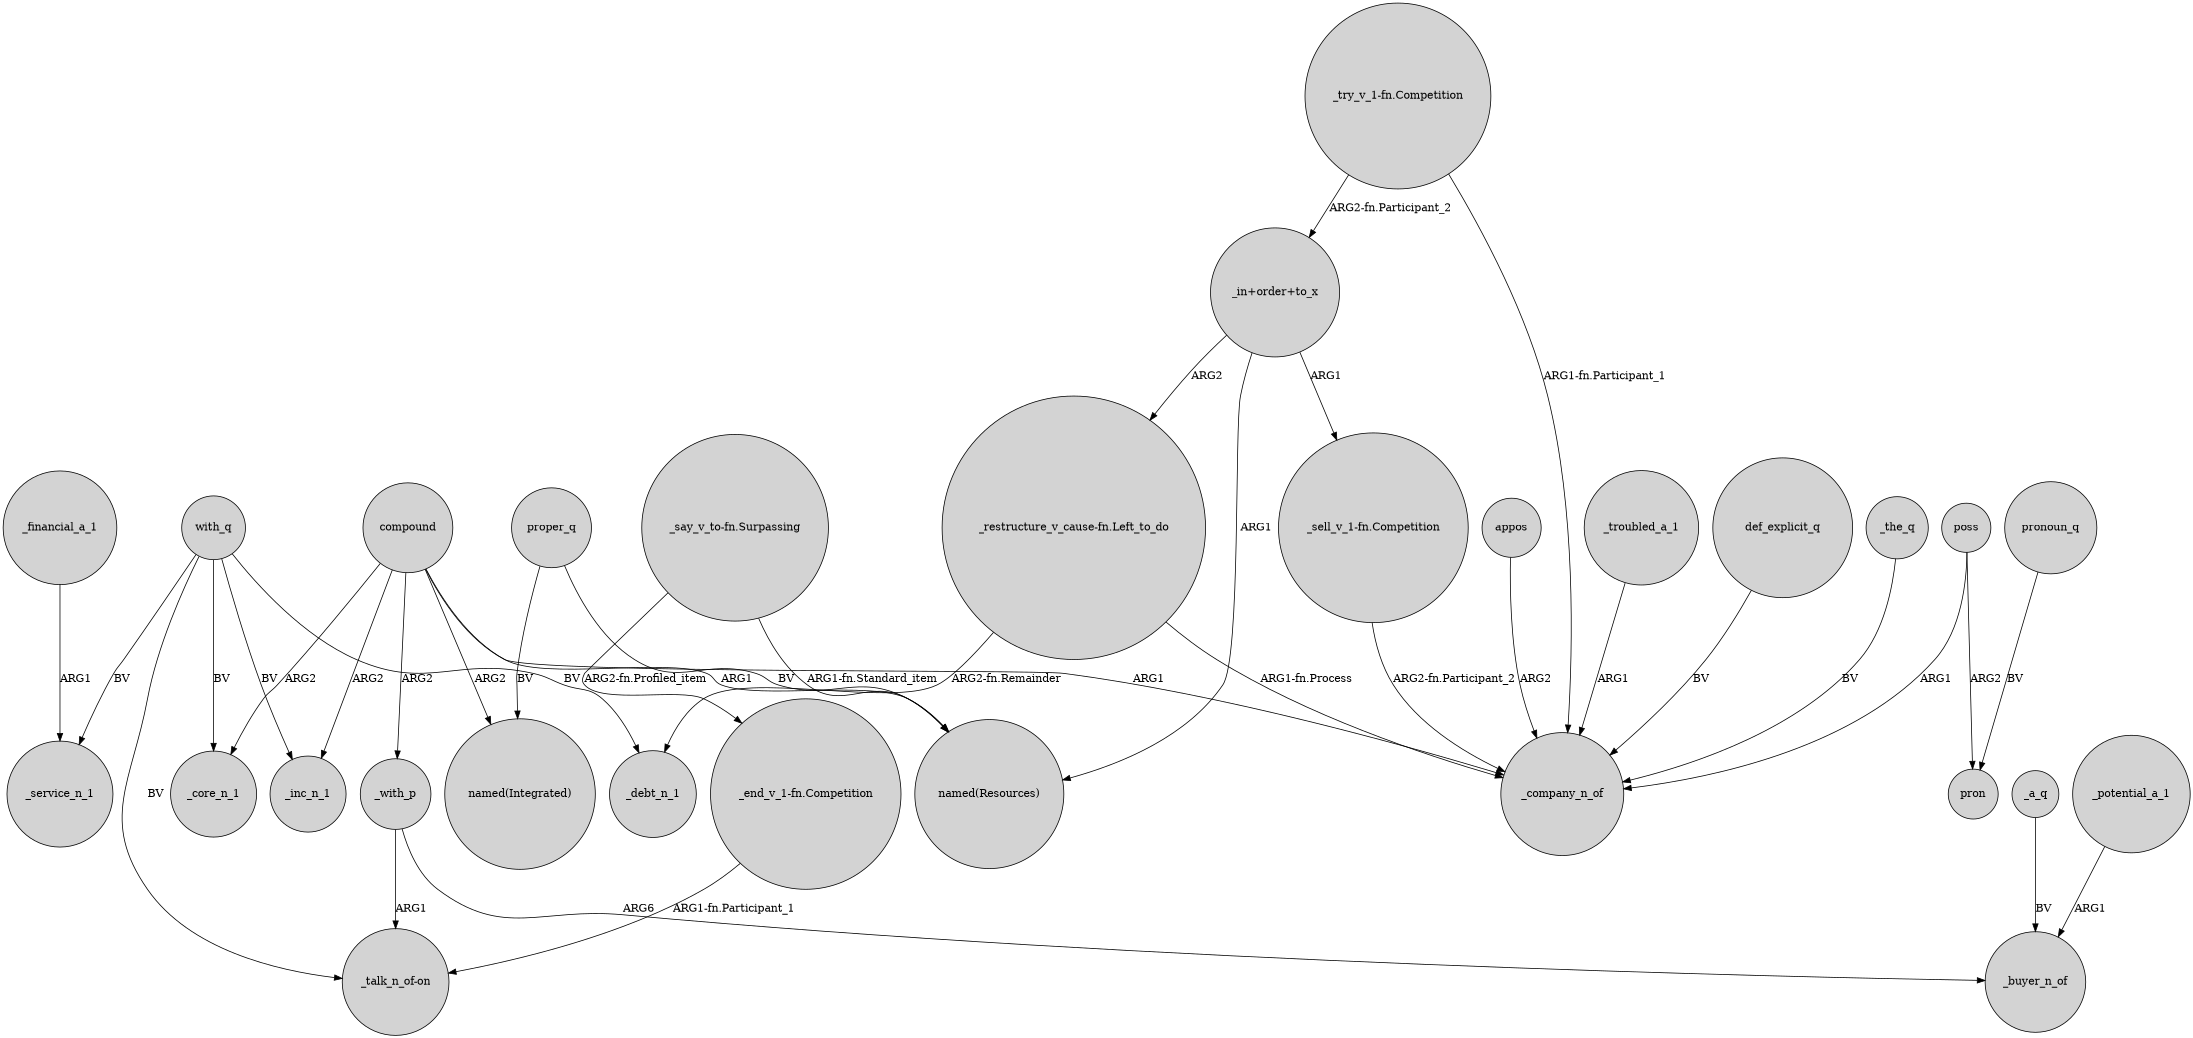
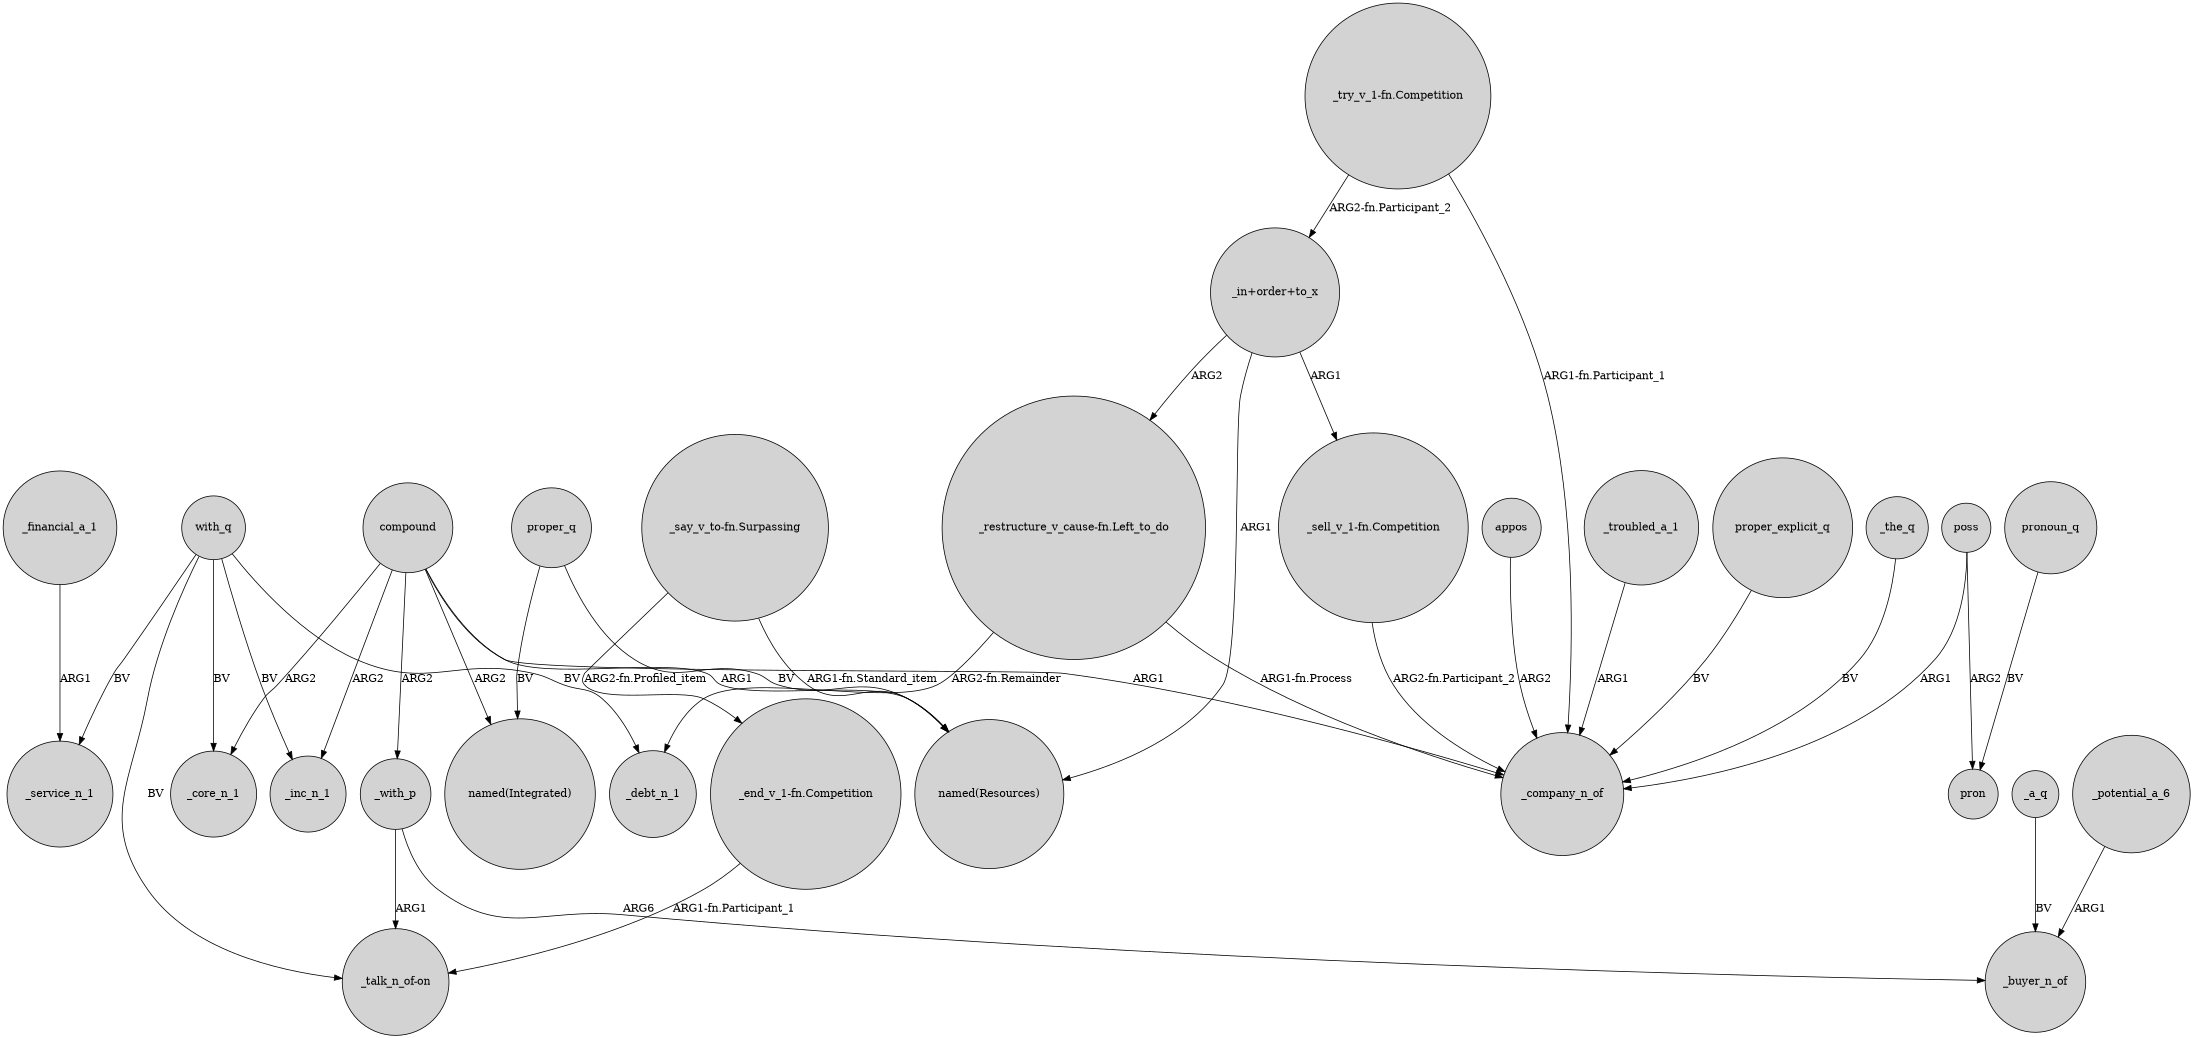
  digraph {
    node [shape=circle style=filled]
    "_say_v_to-fn.Surpassing"
    "_end_v_1-fn.Competition"
    "named(Resources)"
    "_talk_n_of-on"
    appos
    _company_n_of
    n7 [label=with_q]
    _service_n_1
    _core_n_1
    _debt_n_1
    _inc_n_1
    compound
    "named(Integrated)"
    _with_p
    "_restructure_v_cause-fn.Left_to_do"
    proper_q
    _financial_a_1
    "_try_v_1-fn.Competition"
    "_in+order+to_x"
    "_sell_v_1-fn.Competition"
    _a_q
    _buyer_n_of
    pronoun_q
    pron
    poss
    _troubled_a_1
-   _potential_a_1
-   def_explicit_q
+   _potential_a_1 [label=_potential_a_6]
+   def_explicit_q [label=proper_explicit_q]
    _the_q
    "_say_v_to-fn.Surpassing" -> "_end_v_1-fn.Competition" [label="ARG2-fn.Profiled_item"]
    "_say_v_to-fn.Surpassing" -> "named(Resources)" [label="ARG1-fn.Standard_item"]
    "_end_v_1-fn.Competition" -> "_talk_n_of-on" [label="ARG1-fn.Participant_1"]
    appos -> _company_n_of [label=ARG2]
    n7 -> "_talk_n_of-on" [label=BV]
    n7 -> _service_n_1 [label=BV]
    n7 -> _core_n_1 [label=BV]
    n7 -> _debt_n_1 [label=BV]
    n7 -> _inc_n_1 [label=BV]
    compound -> "named(Resources)" [label=ARG1]
    compound -> _company_n_of [label=ARG1]
    compound -> _core_n_1 [label=ARG2]
    compound -> _inc_n_1 [label=ARG2]
    compound -> "named(Integrated)" [label=ARG2]
    compound -> _with_p [label=ARG2]
    _with_p -> "_talk_n_of-on" [label=ARG1]
    _with_p -> _buyer_n_of [label=ARG6]
    "_restructure_v_cause-fn.Left_to_do" -> _company_n_of [label="ARG1-fn.Process"]
    "_restructure_v_cause-fn.Left_to_do" -> _debt_n_1 [label="ARG2-fn.Remainder"]
    proper_q -> "named(Resources)" [label=BV]
    proper_q -> "named(Integrated)" [label=BV]
    _financial_a_1 -> _service_n_1 [label=ARG1]
    "_try_v_1-fn.Competition" -> _company_n_of [label="ARG1-fn.Participant_1"]
    "_try_v_1-fn.Competition" -> "_in+order+to_x" [label="ARG2-fn.Participant_2"]
    "_in+order+to_x" -> "named(Resources)" [label=ARG1]
    "_in+order+to_x" -> "_restructure_v_cause-fn.Left_to_do" [label=ARG2]
    "_in+order+to_x" -> "_sell_v_1-fn.Competition" [label=ARG1]
    "_sell_v_1-fn.Competition" -> _company_n_of [label="ARG2-fn.Participant_2"]
    _a_q -> _buyer_n_of [label=BV]
    pronoun_q -> pron [label=BV]
    poss -> _company_n_of [label=ARG1]
    poss -> pron [label=ARG2]
    _troubled_a_1 -> _company_n_of [label=ARG1]
    _potential_a_1 -> _buyer_n_of [label=ARG1]
    def_explicit_q -> _company_n_of [label=BV]
    _the_q -> _company_n_of [label=BV]
  }
